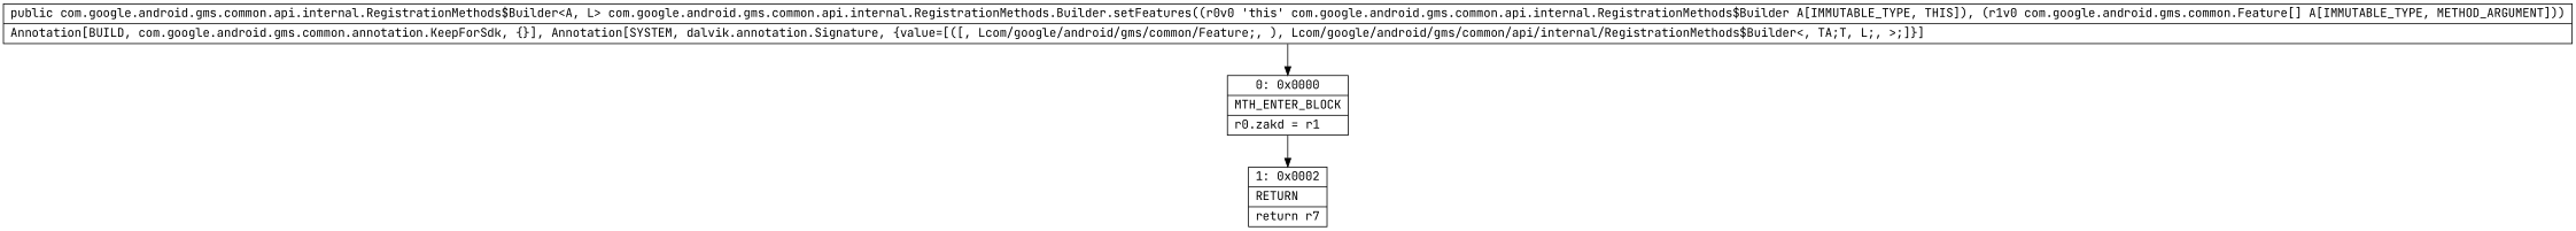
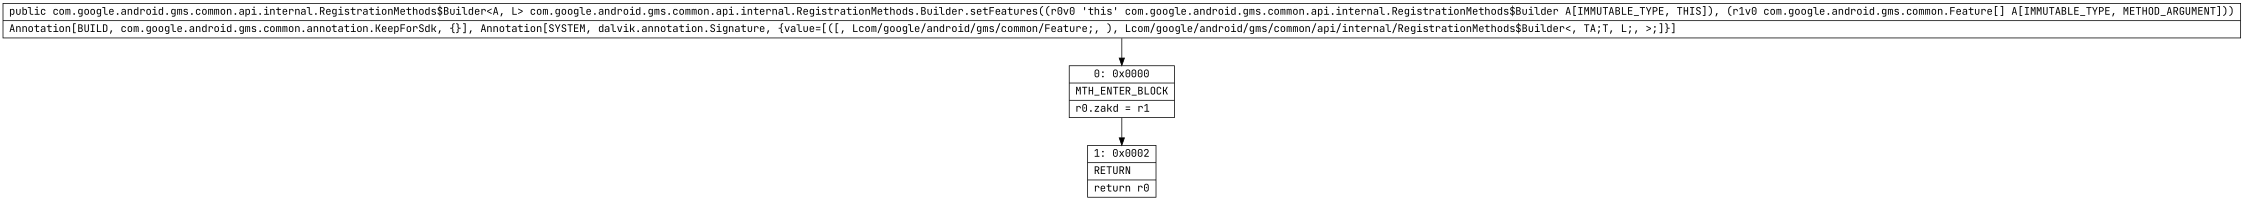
  digraph {
    fontname="JetBrains Mono"
    node [shape=record fontname="JetBrains Mono"]
    edge [fontname="JetBrains Mono"]
    n1 [label="{0\:\ 0x0000|MTH_ENTER_BLOCK\l|r0.zakd = r1\l}"]
-   n2 [label="{1\:\ 0x0002|RETURN\l|return r7\l}"]
+   n2 [label="{1\:\ 0x0002|RETURN\l|return r0\l}"]
    n3 [label="{public com.google.android.gms.common.api.internal.RegistrationMethods$Builder\<A, L\> com.google.android.gms.common.api.internal.RegistrationMethods.Builder.setFeatures((r0v0 'this' com.google.android.gms.common.api.internal.RegistrationMethods$Builder A[IMMUTABLE_TYPE, THIS]), (r1v0 com.google.android.gms.common.Feature[] A[IMMUTABLE_TYPE, METHOD_ARGUMENT]))  | Annotation[BUILD, com.google.android.gms.common.annotation.KeepForSdk, \{\}], Annotation[SYSTEM, dalvik.annotation.Signature, \{value=[([, Lcom\/google\/android\/gms\/common\/Feature;, ), Lcom\/google\/android\/gms\/common\/api\/internal\/RegistrationMethods$Builder\<, TA;T, L;, \>;]\}]\l}"]
    n1 -> n2
    n3 -> n1
  }
